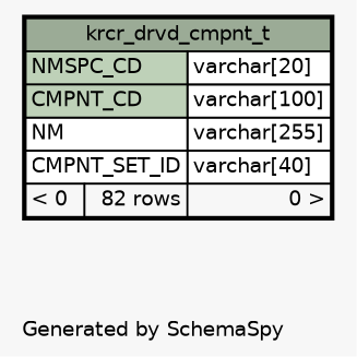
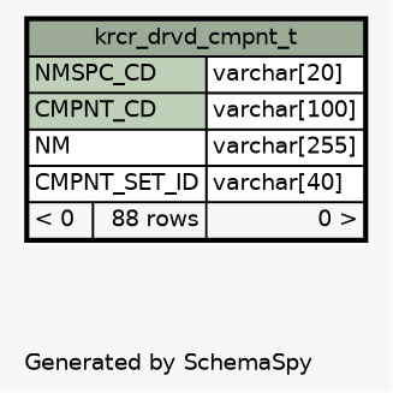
  digraph {
    bgcolor="#f7f7f7"
    fontname=Helvetica
    fontsize=11
    label="\nGenerated by SchemaSpy"
    labeljust=l
    nodesep=0.18
    rankdir=RL
    ranksep=0.46
-   n1 [fontname=Helvetica fontsize=11 label=<     <TABLE BORDER="2" CELLBORDER="1" CELLSPACING="0" BGCOLOR="#ffffff">       <TR><TD COLSPAN="3" BGCOLOR="#9bab96" ALIGN="CENTER">krcr_drvd_cmpnt_t</TD></TR>       <TR><TD PORT="NMSPC_CD" COLSPAN="2" BGCOLOR="#bed1b8" ALIGN="LEFT">NMSPC_CD</TD><TD PORT="NMSPC_CD.type" ALIGN="LEFT">varchar[20]</TD></TR>       <TR><TD PORT="CMPNT_CD" COLSPAN="2" BGCOLOR="#bed1b8" ALIGN="LEFT">CMPNT_CD</TD><TD PORT="CMPNT_CD.type" ALIGN="LEFT">varchar[100]</TD></TR>       <TR><TD PORT="NM" COLSPAN="2" ALIGN="LEFT">NM</TD><TD PORT="NM.type" ALIGN="LEFT">varchar[255]</TD></TR>       <TR><TD PORT="CMPNT_SET_ID" COLSPAN="2" ALIGN="LEFT">CMPNT_SET_ID</TD><TD PORT="CMPNT_SET_ID.type" ALIGN="LEFT">varchar[40]</TD></TR>       <TR><TD ALIGN="LEFT" BGCOLOR="#f7f7f7">&lt; 0</TD><TD ALIGN="RIGHT" BGCOLOR="#f7f7f7">82 rows</TD><TD ALIGN="RIGHT" BGCOLOR="#f7f7f7">0 &gt;</TD></TR>     </TABLE>> shape=plaintext]
+   n1 [fontname=Helvetica fontsize=11 label=<     <TABLE BORDER="2" CELLBORDER="1" CELLSPACING="0" BGCOLOR="#ffffff">       <TR><TD COLSPAN="3" BGCOLOR="#9bab96" ALIGN="CENTER">krcr_drvd_cmpnt_t</TD></TR>       <TR><TD PORT="NMSPC_CD" COLSPAN="2" BGCOLOR="#bed1b8" ALIGN="LEFT">NMSPC_CD</TD><TD PORT="NMSPC_CD.type" ALIGN="LEFT">varchar[20]</TD></TR>       <TR><TD PORT="CMPNT_CD" COLSPAN="2" BGCOLOR="#bed1b8" ALIGN="LEFT">CMPNT_CD</TD><TD PORT="CMPNT_CD.type" ALIGN="LEFT">varchar[100]</TD></TR>       <TR><TD PORT="NM" COLSPAN="2" ALIGN="LEFT">NM</TD><TD PORT="NM.type" ALIGN="LEFT">varchar[255]</TD></TR>       <TR><TD PORT="CMPNT_SET_ID" COLSPAN="2" ALIGN="LEFT">CMPNT_SET_ID</TD><TD PORT="CMPNT_SET_ID.type" ALIGN="LEFT">varchar[40]</TD></TR>       <TR><TD ALIGN="LEFT" BGCOLOR="#f7f7f7">&lt; 0</TD><TD ALIGN="RIGHT" BGCOLOR="#f7f7f7">88 rows</TD><TD ALIGN="RIGHT" BGCOLOR="#f7f7f7">0 &gt;</TD></TR>     </TABLE>> shape=plaintext]
  }
